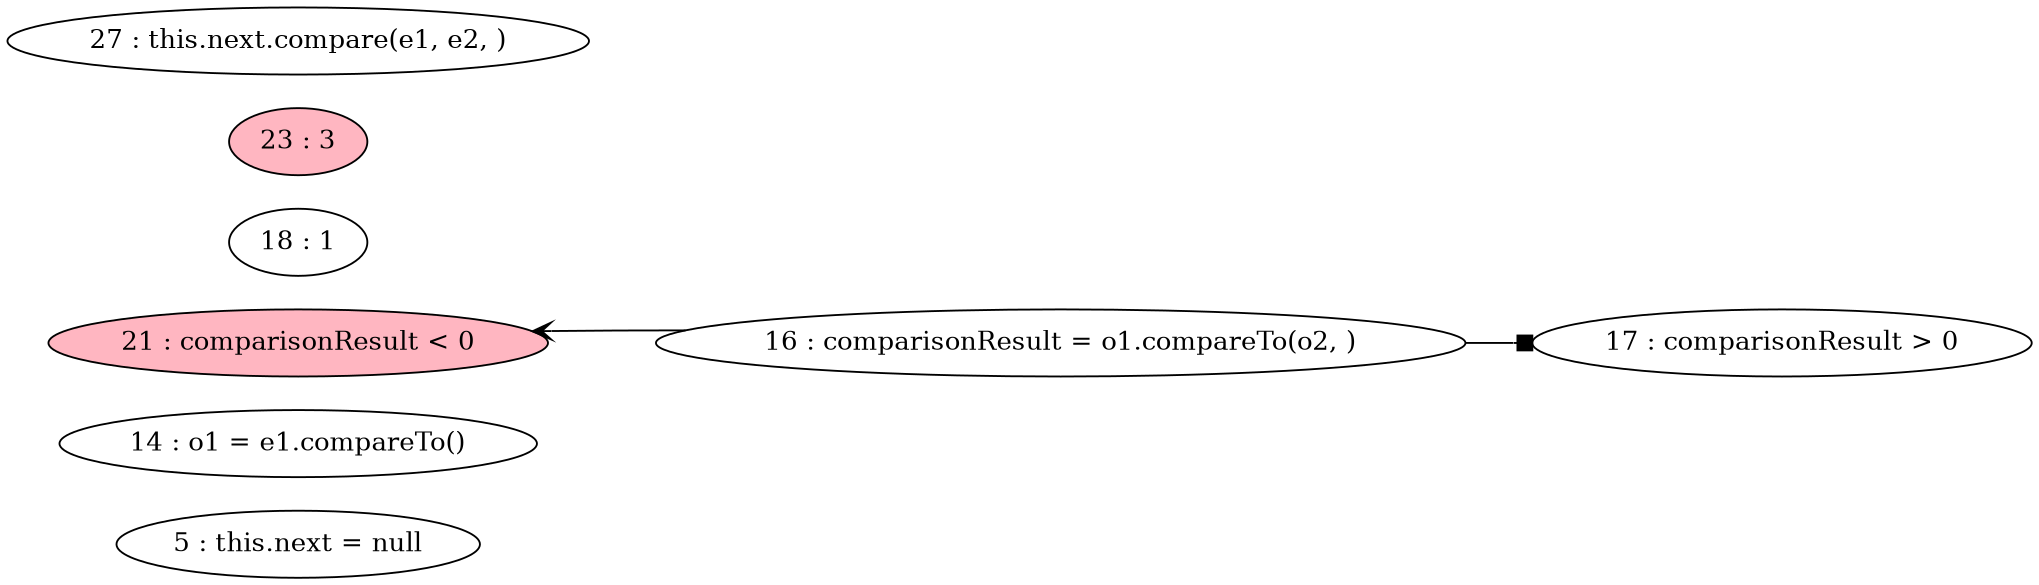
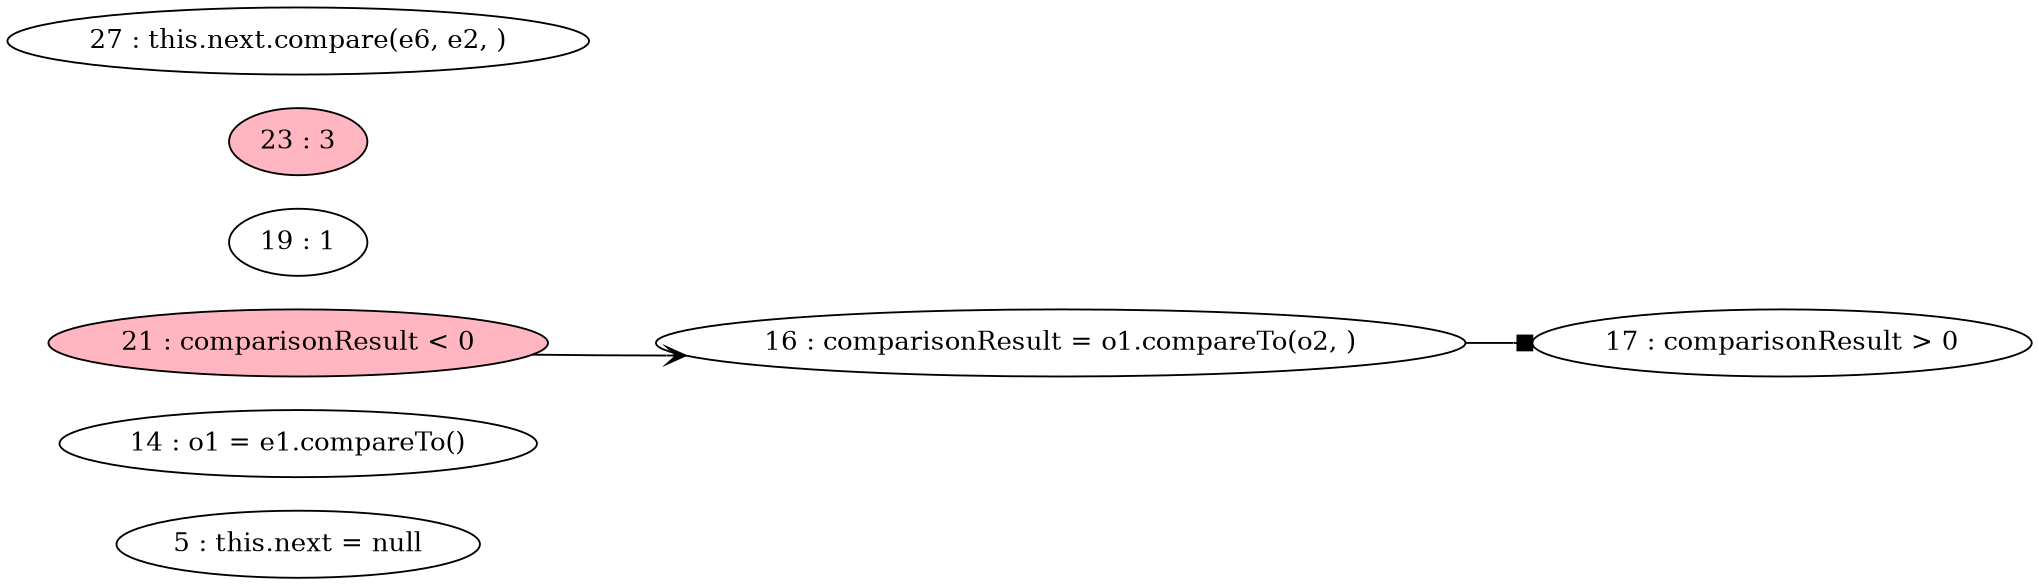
  digraph {
    rankdir=LR
    node [fillcolor=white style=filled]
    "5 : this.next = null"
    n2 [label="14 : o1 = e1.compareTo()"]
    "21 : comparisonResult < 0" [fillcolor=lightpink]
    "16 : comparisonResult = o1.compareTo(o2, )"
    "17 : comparisonResult > 0"
-   "19 : 1" [label="18 : 1"]
+   "19 : 1"
    n7 [fillcolor=lightpink label="23 : 3"]
-   "27 : this.next.compare(e1, e2, )"
-   "16 : comparisonResult = o1.compareTo(o2, )" -> "21 : comparisonResult < 0" [arrowhead=vee]
+   "27 : this.next.compare(e1, e2, )" [label="27 : this.next.compare(e6, e2, )"]
+   "21 : comparisonResult < 0" -> "16 : comparisonResult = o1.compareTo(o2, )" [arrowhead=vee]
    "16 : comparisonResult = o1.compareTo(o2, )" -> "17 : comparisonResult > 0" [arrowhead=box]
  }
